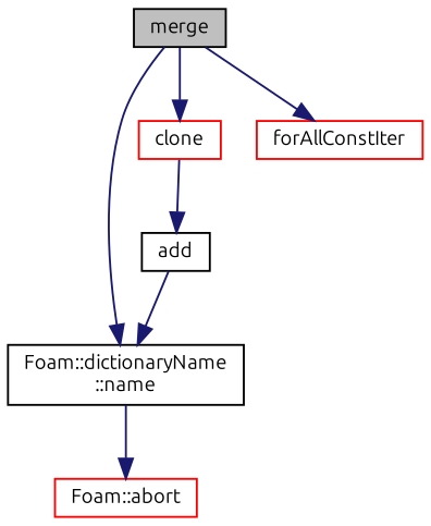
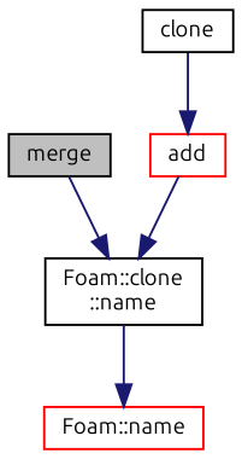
  digraph {
    fontname=Ubuntu
    rankdir=TB
    node [color=red fontname=Ubuntu fontsize=10 shape=record]
    edge [color=midnightblue fontname=Ubuntu fontsize=10 labelfontname=FreeSans labelfontsize=10 style=solid]
    n1 [color=black fillcolor=grey75 fontcolor=black height=0.2 label=merge style=filled width=0.4]
-   n2 [color=black height=0.2 label="Foam::dictionaryName\l::name" width=0.4]
-   n3 [height=0.2 label=clone width=0.4]
-   n4 [height=0.2 label=forAllConstIter width=0.4]
-   n5 [height=0.2 label="Foam::abort" width=0.4]
-   n6 [color=black height=0.2 label=add width=0.4]
+   n2 [color=black height=0.2 label="Foam::clone\l::name" width=0.4]
+   n3 [color=black height=0.2 label=clone width=0.4]
+   n5 [height=0.2 label="Foam::name" width=0.4]
+   n6 [height=0.2 label=add width=0.4]
    n1 -> n2
-   n1 -> n3
-   n1 -> n4
    n2 -> n5
    n3 -> n6
    n6 -> n2
  }
